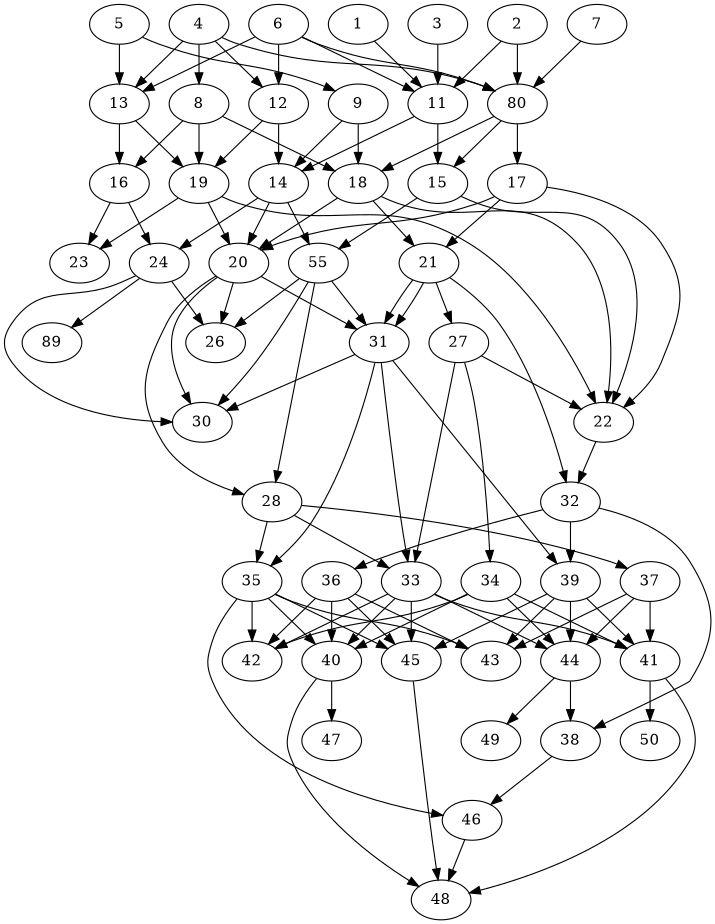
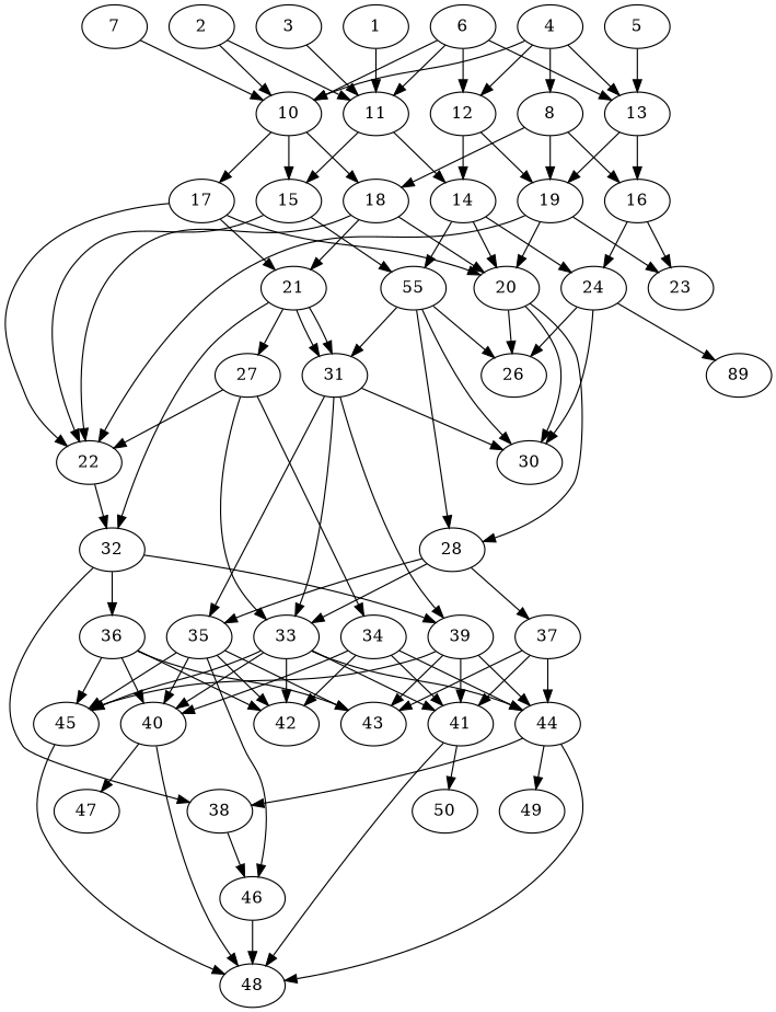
  digraph {
    node [alpha=0.01]
    1 [alpha=0.14 expect_size=9129984]
    11 [alpha=0.15 expect_size=51441664]
    14 [alpha=0.13 expect_size=46491648]
    15 [alpha=0.13 expect_size=21102592]
    24 [alpha=0.20 expect_size=49958912]
    20 [alpha=0.08 expect_size=19570688]
    n7 [alpha=0.05 expect_size=33653760 label=55]
    22 [alpha=0.18 expect_size=14064640]
    2 [alpha=0.03 expect_size=31218688]
-   10 [alpha=0.02 expect_size=29931520 label=80]
+   10 [alpha=0.02 expect_size=29931520]
    18 [alpha=0.04 expect_size=6524928]
    17 [alpha=0.17 expect_size=32357376]
    21 [alpha=0.07 expect_size=25450496]
    3 [expect_size=13211648]
    4 [alpha=0.09 expect_size=40596480]
    8 [alpha=0.20 expect_size=31207424]
    12 [expect_size=36981760]
    13 [alpha=0.14 expect_size=43950080]
    16 [alpha=0.19 expect_size=14787584]
    19 [alpha=0.11 expect_size=6236160]
    23 [alpha=0.11 expect_size=17105920]
    5 [alpha=0.17 expect_size=44314624]
-   9 [alpha=0.06 expect_size=42028032]
    6 [alpha=0.07 expect_size=34717696]
    7 [alpha=0.09 expect_size=43479040]
    26 [alpha=0.02 expect_size=18225152]
    30 [alpha=0.12 expect_size=43850752]
    n28 [expect_size=18408448 label=89]
    28 [expect_size=10091520]
    31 [alpha=0.03 expect_size=16229376]
    32 [alpha=0.07 expect_size=33802240]
    27 [alpha=0.16 expect_size=16386048]
    33 [alpha=0.07 expect_size=28174336]
    35 [alpha=0.09 expect_size=6578176]
    37 [alpha=0.18 expect_size=23422976]
    39 [alpha=0.19 expect_size=16579584]
    34 [alpha=0.05 expect_size=7314432]
    36 [alpha=0.18 expect_size=17851392]
    38 [alpha=0.18 expect_size=14344192]
    40 [alpha=0.06 expect_size=19728384]
    41 [alpha=0.02 expect_size=48481280]
    42 [expect_size=7479296]
    44 [alpha=0.09 expect_size=38881280]
    45 [alpha=0.05 expect_size=49684480]
    43 [alpha=0.06 expect_size=22834176]
    46 [alpha=0.05 expect_size=23916544]
    47 [alpha=0.11 expect_size=18309120]
    48 [alpha=0.19 expect_size=12791808]
    50 [alpha=0.02 expect_size=6864896]
    49 [alpha=0.12 expect_size=8645632]
    1 -> 11
    11 -> 14
    11 -> 15
    14 -> 24
    14 -> 20
    14 -> n7
    15 -> n7
    15 -> 22
    24 -> 26
    24 -> 30
    24 -> n28
    20 -> 26
    20 -> 30
    20 -> 28
-   20 -> 31
    n7 -> 26
    n7 -> 30
    n7 -> 28
    n7 -> 31
    22 -> 32
    2 -> 11
    2 -> 10
    10 -> 15
    10 -> 18
    10 -> 17
    18 -> 20
    18 -> 22
    18 -> 21
    17 -> 20
    17 -> 22
    17 -> 21
    21 -> 31
    21 -> 31
    21 -> 32
    21 -> 27
    3 -> 11
    4 -> 10
    4 -> 8
    4 -> 12
    4 -> 13
    8 -> 18
    8 -> 16
    8 -> 19
    12 -> 14
    12 -> 19
    13 -> 16
    13 -> 19
    16 -> 24
    16 -> 23
    19 -> 20
    19 -> 22
    19 -> 23
    5 -> 13
-   5 -> 9
-   9 -> 14
-   9 -> 18
    6 -> 11
    6 -> 10
    6 -> 12
    6 -> 13
    7 -> 10
    28 -> 33
    28 -> 35
    28 -> 37
    31 -> 30
    31 -> 33
    31 -> 35
    31 -> 39
    32 -> 39
    32 -> 36
    32 -> 38
    27 -> 22
    27 -> 33
    27 -> 34
    33 -> 40
    33 -> 41
    33 -> 42
    33 -> 44
    33 -> 45
    35 -> 40
    35 -> 42
    35 -> 45
    35 -> 43
    35 -> 46
    37 -> 41
    37 -> 44
    37 -> 43
    39 -> 41
    39 -> 44
    39 -> 45
    39 -> 43
    34 -> 40
    34 -> 41
    34 -> 42
    34 -> 44
    36 -> 40
    36 -> 42
    36 -> 45
    36 -> 43
    38 -> 46
    40 -> 47
    40 -> 48
    41 -> 48
    41 -> 50
    44 -> 38
+   44 -> 48
    44 -> 49
    45 -> 48
    46 -> 48
  }
